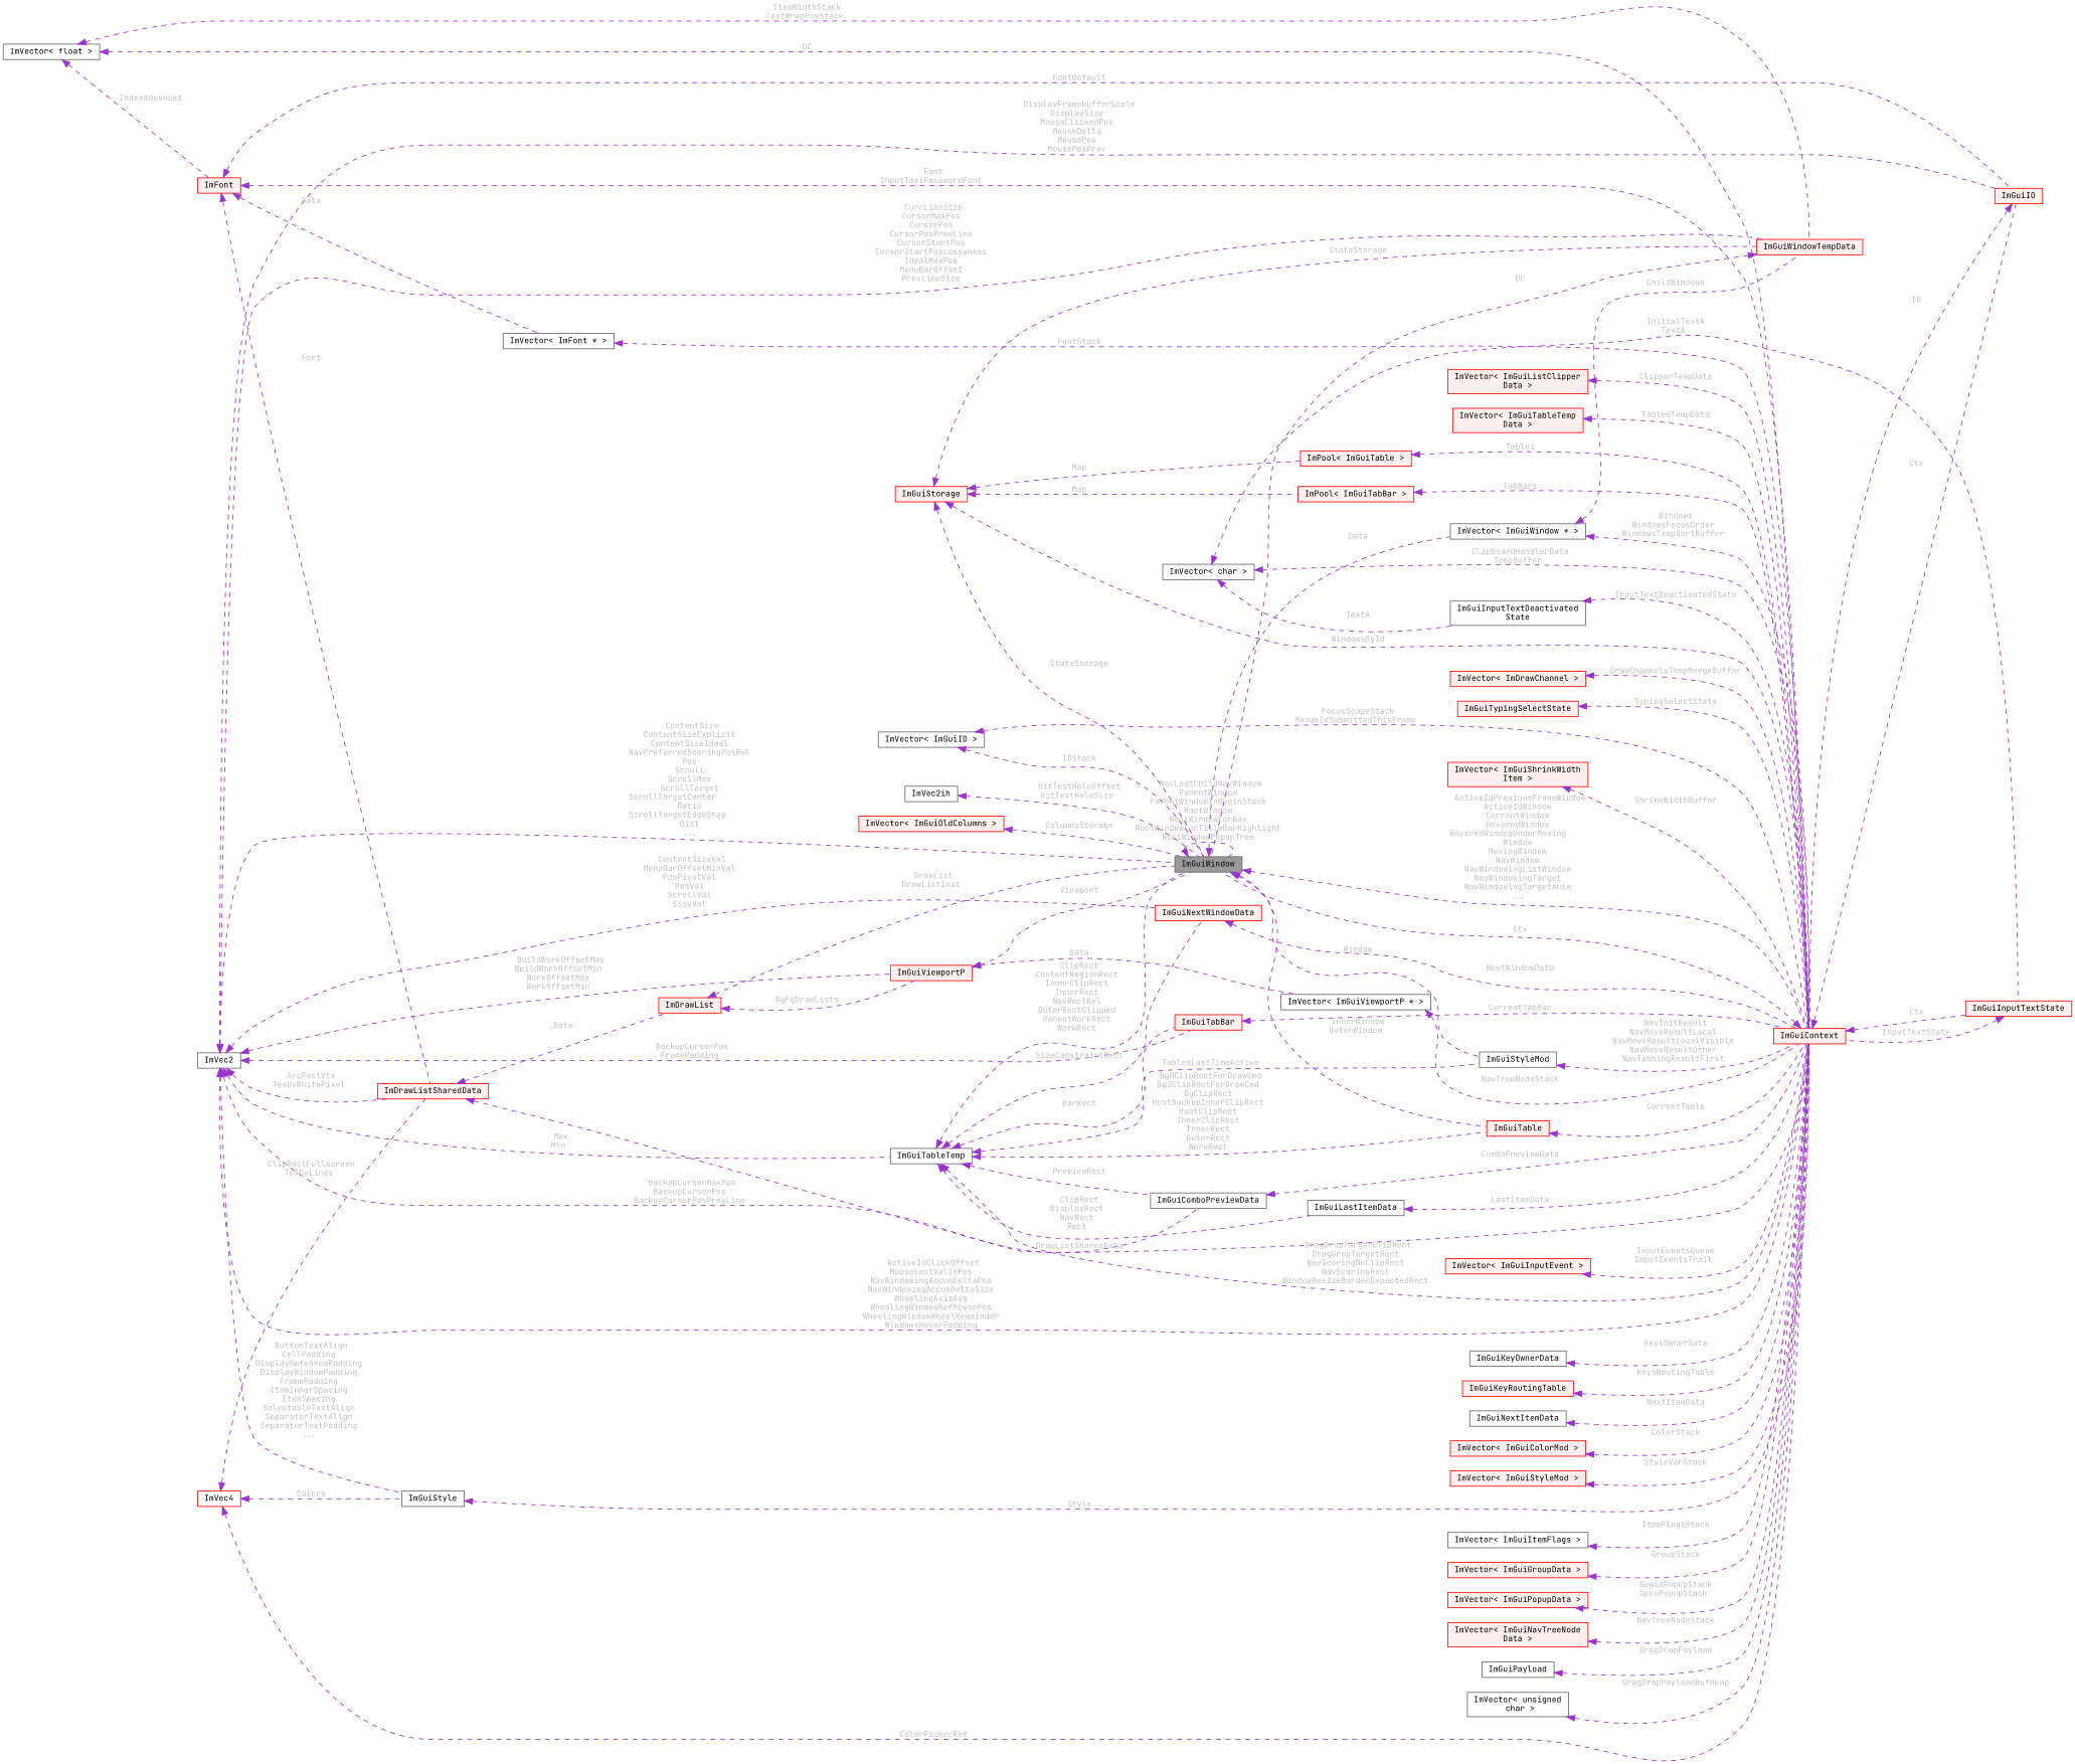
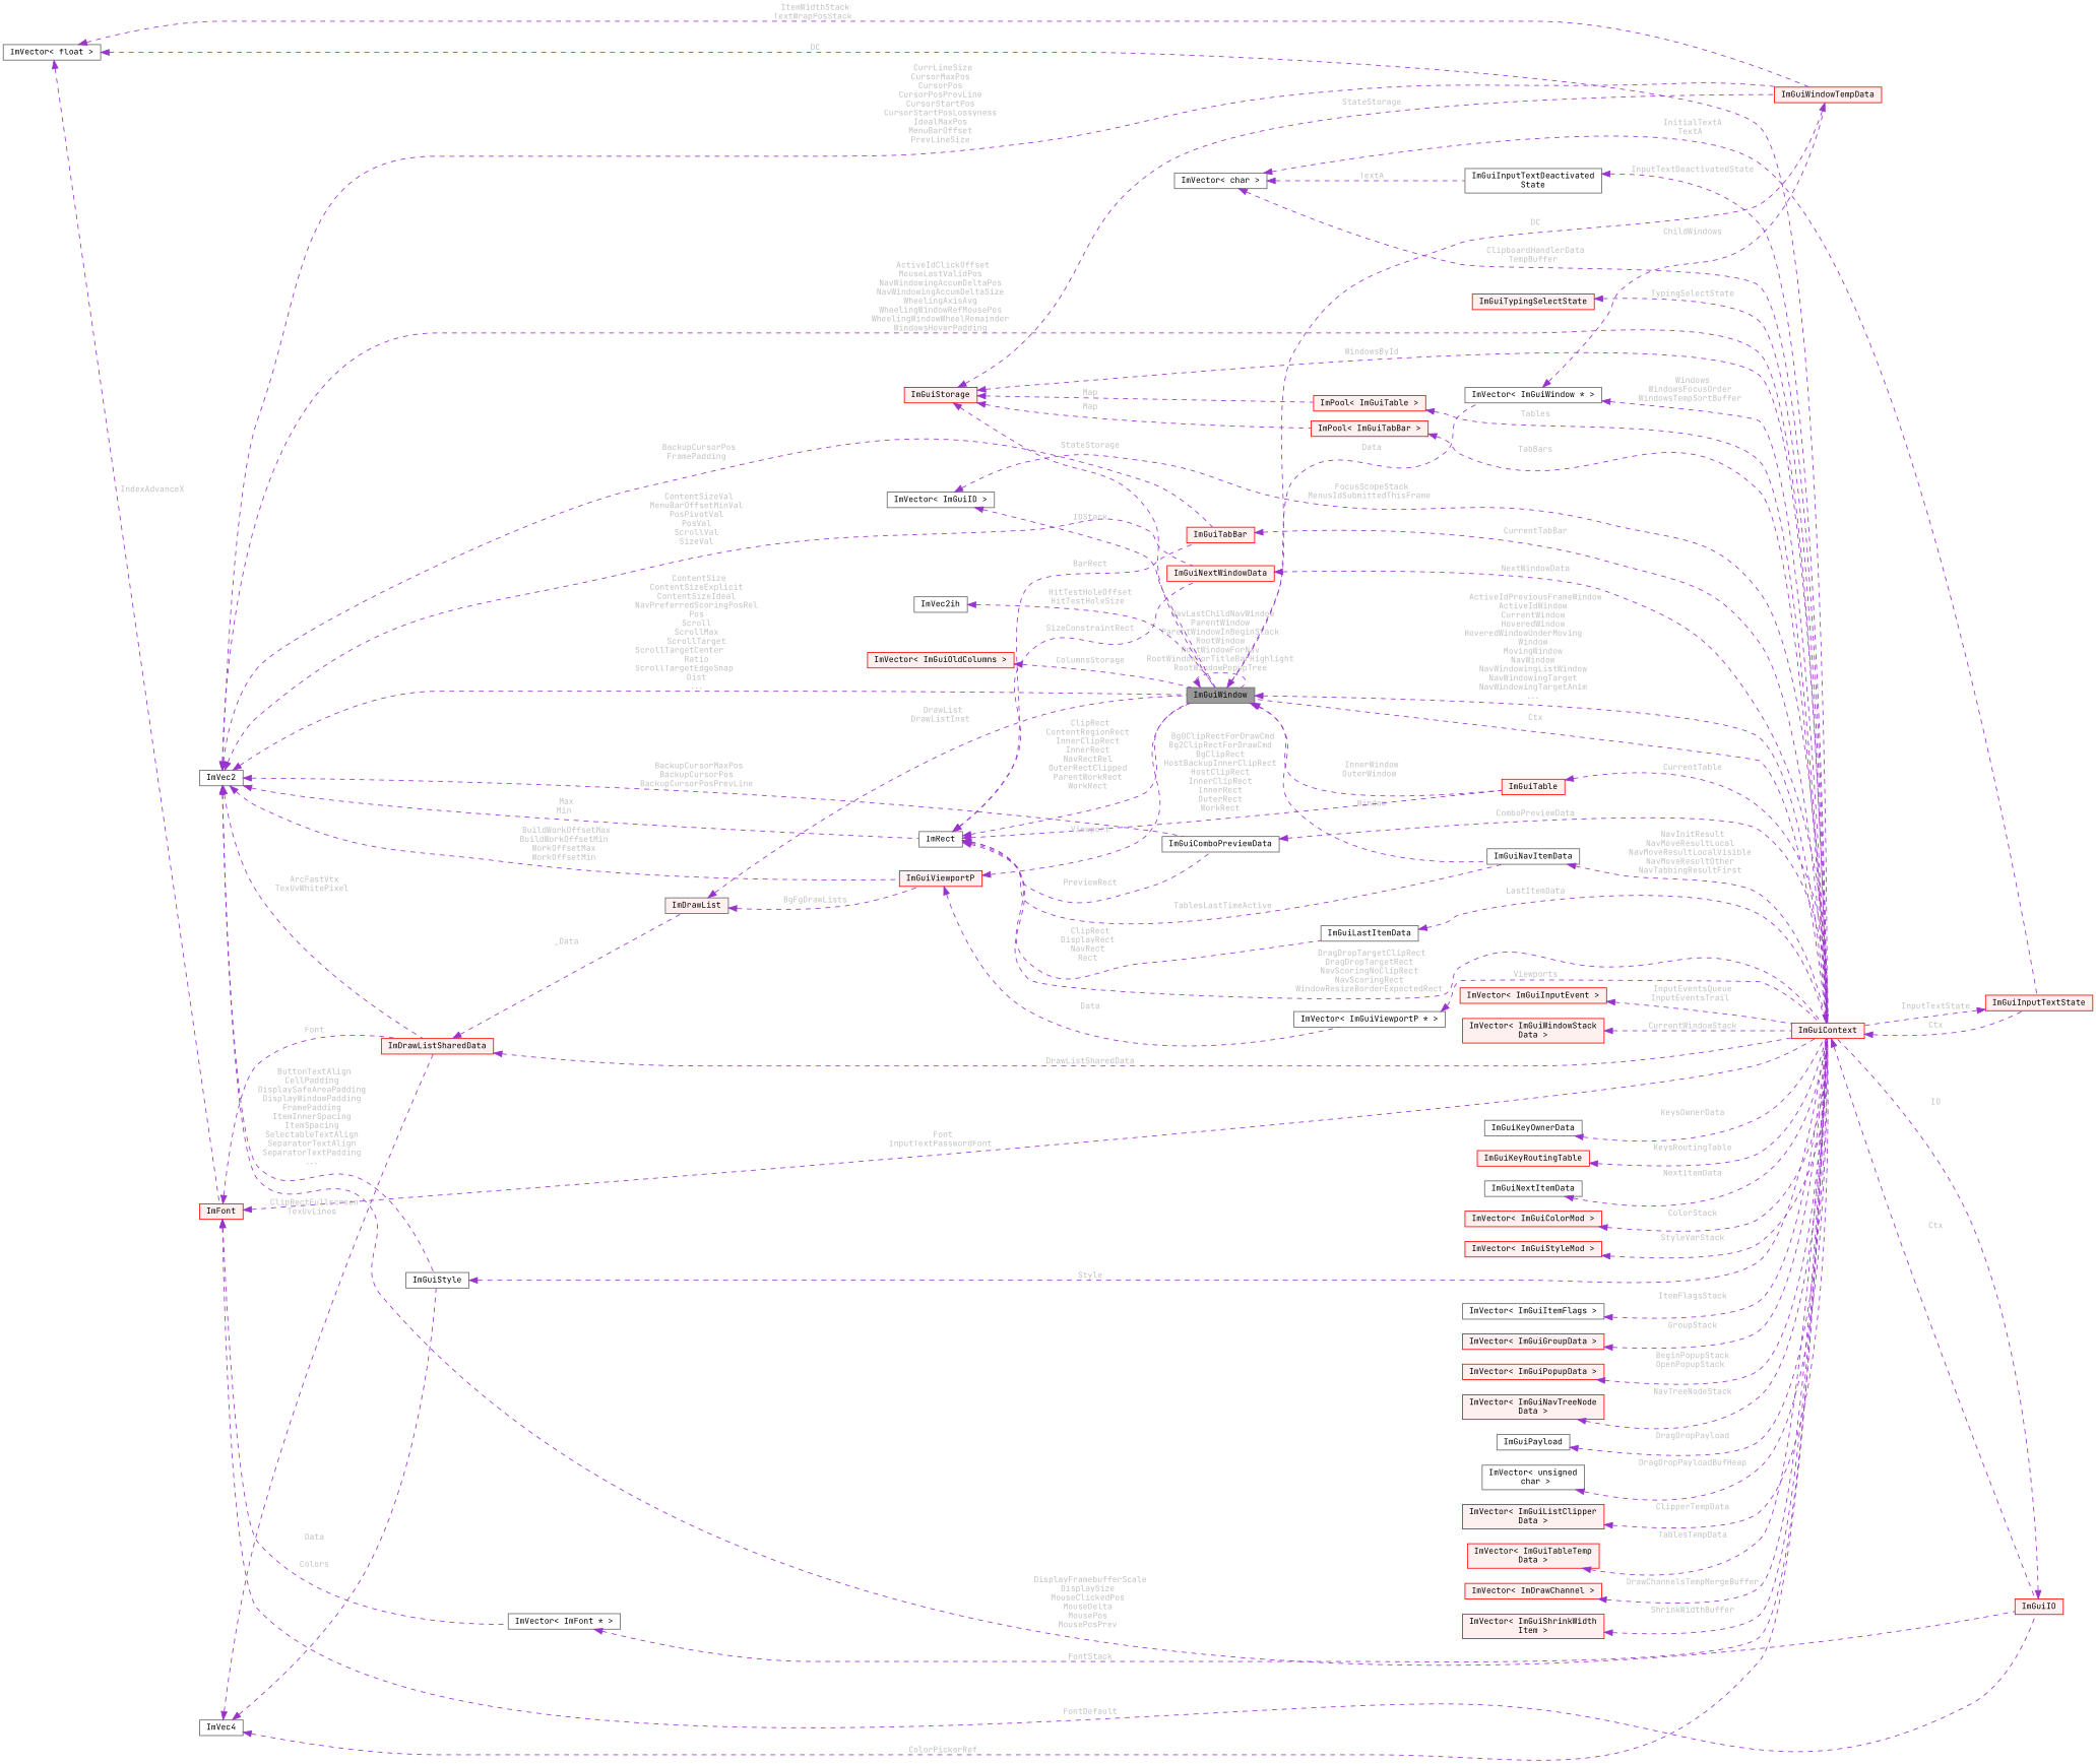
  digraph {
    fontname="JetBrains Mono"
    rankdir=LR
    node [color=red fillcolor="#FFF0F0" fontname="JetBrains Mono" fontsize=10 shape=box style=filled]
    edge [color=darkorchid3 dir=back fontcolor=grey fontname="JetBrains Mono" fontsize=10 labelfontname=Helvetica labelfontsize=10 style=dashed]
    n1 [color=gray40 fillcolor=grey60 fontcolor=black height=0.2 label=ImGuiWindow width=0.4]
    n2 [height=0.2 label=ImGuiContext width=0.4]
    n3 [color=gray40 fillcolor=white height=0.2 label="ImVector\< ImGuiWindow * \>" width=0.4]
-   n4 [color=gray40 fillcolor=white height=0.2 label=ImGuiStyleMod width=0.4]
+   n4 [color=gray40 fillcolor=white height=0.2 label=ImGuiNavItemData width=0.4]
    n5 [height=0.2 label=ImGuiTable width=0.4]
    n6 [height=0.2 label=ImGuiIO width=0.4]
    n7 [height=0.2 label=ImGuiInputTextState width=0.4]
    n8 [height=0.2 label=ImGuiWindowTempData width=0.4]
    n9 [color=gray40 fillcolor=white height=0.2 label=ImVec2 width=0.4]
    n10 [color=gray40 fillcolor=white height=0.2 label=ImGuiStyle width=0.4]
    n11 [height=0.2 label=ImDrawListSharedData width=0.4]
-   n12 [color=gray40 fillcolor=white height=0.2 label=ImGuiTableTemp width=0.4]
+   n12 [color=gray40 fillcolor=white height=0.2 label=ImRect width=0.4]
    n13 [height=0.2 label=ImGuiNextWindowData width=0.4]
    n14 [height=0.2 label=ImGuiViewportP width=0.4]
    n15 [height=0.2 label=ImGuiTabBar width=0.4]
    n16 [color=gray40 fillcolor=white height=0.2 label=ImGuiComboPreviewData width=0.4]
-   n17 [height=0.2 label=ImDrawList width=0.4]
+   n17 [color=gray40 height=0.2 label=ImDrawList width=0.4]
    n18 [color=gray40 fillcolor=white height=0.2 label=ImGuiLastItemData width=0.4]
    n19 [color=gray40 fillcolor=white height=0.2 label="ImVector\< ImGuiViewportP * \>" width=0.4]
    n20 [height=0.2 label=ImFont width=0.4]
    n21 [color=gray40 fillcolor=white height=0.2 label="ImVector\< ImFont * \>" width=0.4]
    n22 [color=gray40 fillcolor=white height=0.2 label="ImVector\< float \>" width=0.4]
-   n23 [fillcolor=white height=0.2 label=ImVec4 width=0.4]
+   n23 [color=gray40 fillcolor=white height=0.2 label=ImVec4 width=0.4]
    n24 [height=0.2 label="ImVector\< ImGuiInputEvent \>" width=0.4]
+   n25 [height=0.2 label="ImVector\< ImGuiWindowStack\lData \>" width=0.4]
    n26 [height=0.2 label=ImGuiStorage width=0.4]
    n27 [height=0.2 label="ImPool\< ImGuiTable \>" width=0.4]
    n28 [height=0.2 label="ImPool\< ImGuiTabBar \>" width=0.4]
    n29 [color=gray40 fillcolor=white height=0.2 label=ImGuiKeyOwnerData width=0.4]
    n30 [height=0.2 label=ImGuiKeyRoutingTable width=0.4]
    n31 [color=gray40 fillcolor=white height=0.2 label=ImGuiNextItemData width=0.4]
    n32 [height=0.2 label="ImVector\< ImGuiColorMod \>" width=0.4]
    n33 [height=0.2 label="ImVector\< ImGuiStyleMod \>" width=0.4]
    n34 [color=gray40 fillcolor=white height=0.2 label="ImVector\< ImGuiID \>" width=0.4]
    n35 [color=gray40 fillcolor=white height=0.2 label="ImVector\< ImGuiItemFlags \>" width=0.4]
    n36 [height=0.2 label="ImVector\< ImGuiGroupData \>" width=0.4]
    n37 [height=0.2 label="ImVector\< ImGuiPopupData \>" width=0.4]
    n38 [height=0.2 label="ImVector\< ImGuiNavTreeNode\lData \>" width=0.4]
    n39 [color=gray40 fillcolor=white height=0.2 label=ImGuiPayload width=0.4]
    n40 [color=gray40 fillcolor=white height=0.2 label="ImVector\< unsigned\l char \>" width=0.4]
    n41 [height=0.2 label="ImVector\< ImGuiListClipper\lData \>" width=0.4]
    n42 [height=0.2 label="ImVector\< ImGuiTableTemp\lData \>" width=0.4]
    n43 [height=0.2 label="ImVector\< ImDrawChannel \>" width=0.4]
    n44 [height=0.2 label="ImVector\< ImGuiShrinkWidth\lItem \>" width=0.4]
    n45 [color=gray40 fillcolor=white height=0.2 label="ImVector\< char \>" width=0.4]
    n46 [color=gray40 fillcolor=white height=0.2 label="ImGuiInputTextDeactivated\lState" width=0.4]
    n47 [height=0.2 label=ImGuiTypingSelectState width=0.4]
    n48 [color=gray40 fillcolor=white height=0.2 label=ImVec2ih width=0.4]
    n49 [height=0.2 label="ImVector\< ImGuiOldColumns \>" width=0.4]
    n1 -> n1 [label=" NavLastChildNavWindow\nParentWindow\nParentWindowInBeginStack\nRootWindow\nRootWindowForNav\nRootWindowForTitleBarHighlight\nRootWindowPopupTree"]
    n1 -> n2 [label=" ActiveIdPreviousFrameWindow\nActiveIdWindow\nCurrentWindow\nHoveredWindow\nHoveredWindowUnderMoving\lWindow\nMovingWindow\nNavWindow\nNavWindowingListWindow\nNavWindowingTarget\nNavWindowingTargetAnim\n..."]
    n1 -> n3 [label=" Data"]
    n1 -> n4 [label=" Window"]
    n1 -> n5 [label=" InnerWindow\nOuterWindow"]
    n2 -> n1 [label=" Ctx"]
    n2 -> n6 [label=" Ctx"]
    n2 -> n7 [label=" Ctx"]
    n3 -> n2 [label=" Windows\nWindowsFocusOrder\nWindowsTempSortBuffer"]
    n3 -> n8 [label=" ChildWindows"]
    n4 -> n2 [label=" NavInitResult\nNavMoveResultLocal\nNavMoveResultLocalVisible\nNavMoveResultOther\nNavTabbingResultFirst"]
    n5 -> n2 [label=" CurrentTable"]
    n6 -> n2 [label=" IO"]
    n7 -> n2 [label=" InputTextState"]
    n8 -> n1 [label=" DC"]
    n9 -> n1 [label=" ContentSize\nContentSizeExplicit\nContentSizeIdeal\nNavPreferredScoringPosRel\nPos\nScroll\nScrollMax\nScrollTarget\nScrollTargetCenter\lRatio\nScrollTargetEdgeSnap\lDist\n..."]
    n9 -> n2 [label=" ActiveIdClickOffset\nMouseLastValidPos\nNavWindowingAccumDeltaPos\nNavWindowingAccumDeltaSize\nWheelingAxisAvg\nWheelingWindowRefMousePos\nWheelingWindowWheelRemainder\nWindowsHoverPadding"]
    n9 -> n6 [label=" DisplayFramebufferScale\nDisplaySize\nMouseClickedPos\nMouseDelta\nMousePos\nMousePosPrev"]
    n9 -> n8 [label=" CurrLineSize\nCursorMaxPos\nCursorPos\nCursorPosPrevLine\nCursorStartPos\nCursorStartPosLossyness\nIdealMaxPos\nMenuBarOffset\nPrevLineSize"]
    n9 -> n10 [label=" ButtonTextAlign\nCellPadding\nDisplaySafeAreaPadding\nDisplayWindowPadding\nFramePadding\nItemInnerSpacing\nItemSpacing\nSelectableTextAlign\nSeparatorTextAlign\nSeparatorTextPadding\n..."]
    n9 -> n11 [label=" ArcFastVtx\nTexUvWhitePixel"]
    n9 -> n12 [label=" Max\nMin"]
    n9 -> n13 [label=" ContentSizeVal\nMenuBarOffsetMinVal\nPosPivotVal\nPosVal\nScrollVal\nSizeVal"]
    n9 -> n14 [label=" BuildWorkOffsetMax\nBuildWorkOffsetMin\nWorkOffsetMax\nWorkOffsetMin"]
    n9 -> n15 [label=" BackupCursorPos\nFramePadding"]
    n9 -> n16 [label=" BackupCursorMaxPos\nBackupCursorPos\nBackupCursorPosPrevLine"]
    n10 -> n2 [label=" Style"]
    n11 -> n2 [label=" DrawListSharedData"]
    n11 -> n17 [label=" _Data"]
    n12 -> n1 [label=" ClipRect\nContentRegionRect\nInnerClipRect\nInnerRect\nNavRectRel\nOuterRectClipped\nParentWorkRect\nWorkRect"]
    n12 -> n2 [label=" DragDropTargetClipRect\nDragDropTargetRect\nNavScoringNoClipRect\nNavScoringRect\nWindowResizeBorderExpectedRect"]
    n12 -> n4 [label=" TablesLastTimeActive"]
    n12 -> n5 [label=" Bg0ClipRectForDrawCmd\nBg2ClipRectForDrawCmd\nBgClipRect\nHostBackupInnerClipRect\nHostClipRect\nInnerClipRect\nInnerRect\nOuterRect\nWorkRect"]
    n12 -> n13 [label=" SizeConstraintRect"]
    n12 -> n15 [label=" BarRect"]
    n12 -> n16 [label=" PreviewRect"]
    n12 -> n18 [label=" ClipRect\nDisplayRect\nNavRect\nRect"]
    n13 -> n2 [label=" NextWindowData"]
    n14 -> n1 [label=" Viewport"]
    n14 -> n19 [label=" Data"]
    n15 -> n2 [label=" CurrentTabBar"]
    n16 -> n2 [label=" ComboPreviewData"]
    n17 -> n1 [label=" DrawList\nDrawListInst"]
    n17 -> n14 [label=" BgFgDrawLists"]
    n18 -> n2 [label=" LastItemData"]
-   n19 -> n2 [label=" NavTreeNodeStack"]
+   n19 -> n2 [label=" Viewports"]
    n20 -> n2 [label=" Font\nInputTextPasswordFont"]
    n20 -> n6 [label=" FontDefault"]
    n20 -> n11 [label=" Font"]
    n20 -> n21 [label=" Data"]
    n21 -> n2 [label=" FontStack"]
    n22 -> n2 [label=" DC"]
    n22 -> n8 [label=" ItemWidthStack\nTextWrapPosStack"]
    n22 -> n20 [label=" IndexAdvanceX"]
    n23 -> n2 [label=" ColorPickerRef"]
    n23 -> n10 [label=" Colors"]
    n23 -> n11 [label=" ClipRectFullscreen\nTexUvLines"]
    n24 -> n2 [label=" InputEventsQueue\nInputEventsTrail"]
+   n25 -> n2 [label=" CurrentWindowStack"]
    n26 -> n1 [label=" StateStorage"]
    n26 -> n2 [label=" WindowsById"]
    n26 -> n8 [label=" StateStorage"]
    n26 -> n27 [label=" Map"]
    n26 -> n28 [label=" Map"]
    n27 -> n2 [label=" Tables"]
    n28 -> n2 [label=" TabBars"]
    n29 -> n2 [label=" KeysOwnerData"]
    n30 -> n2 [label=" KeysRoutingTable"]
    n31 -> n2 [label=" NextItemData"]
    n32 -> n2 [label=" ColorStack"]
    n33 -> n2 [label=" StyleVarStack"]
    n34 -> n1 [label=" IDStack"]
    n34 -> n2 [label=" FocusScopeStack\nMenusIdSubmittedThisFrame"]
    n35 -> n2 [label=" ItemFlagsStack"]
    n36 -> n2 [label=" GroupStack"]
    n37 -> n2 [label=" BeginPopupStack\nOpenPopupStack"]
    n38 -> n2 [label=" NavTreeNodeStack"]
    n39 -> n2 [label=" DragDropPayload"]
    n40 -> n2 [label=" DragDropPayloadBufHeap"]
    n41 -> n2 [label=" ClipperTempData"]
    n42 -> n2 [label=" TablesTempData"]
    n43 -> n2 [label=" DrawChannelsTempMergeBuffer"]
    n44 -> n2 [label=" ShrinkWidthBuffer"]
    n45 -> n2 [label=" ClipboardHandlerData\nTempBuffer"]
    n45 -> n7 [label=" InitialTextA\nTextA"]
    n45 -> n46 [label=" TextA"]
    n46 -> n2 [label=" InputTextDeactivatedState"]
    n47 -> n2 [label=" TypingSelectState"]
    n48 -> n1 [label=" HitTestHoleOffset\nHitTestHoleSize"]
    n49 -> n1 [label=" ColumnsStorage"]
  }
